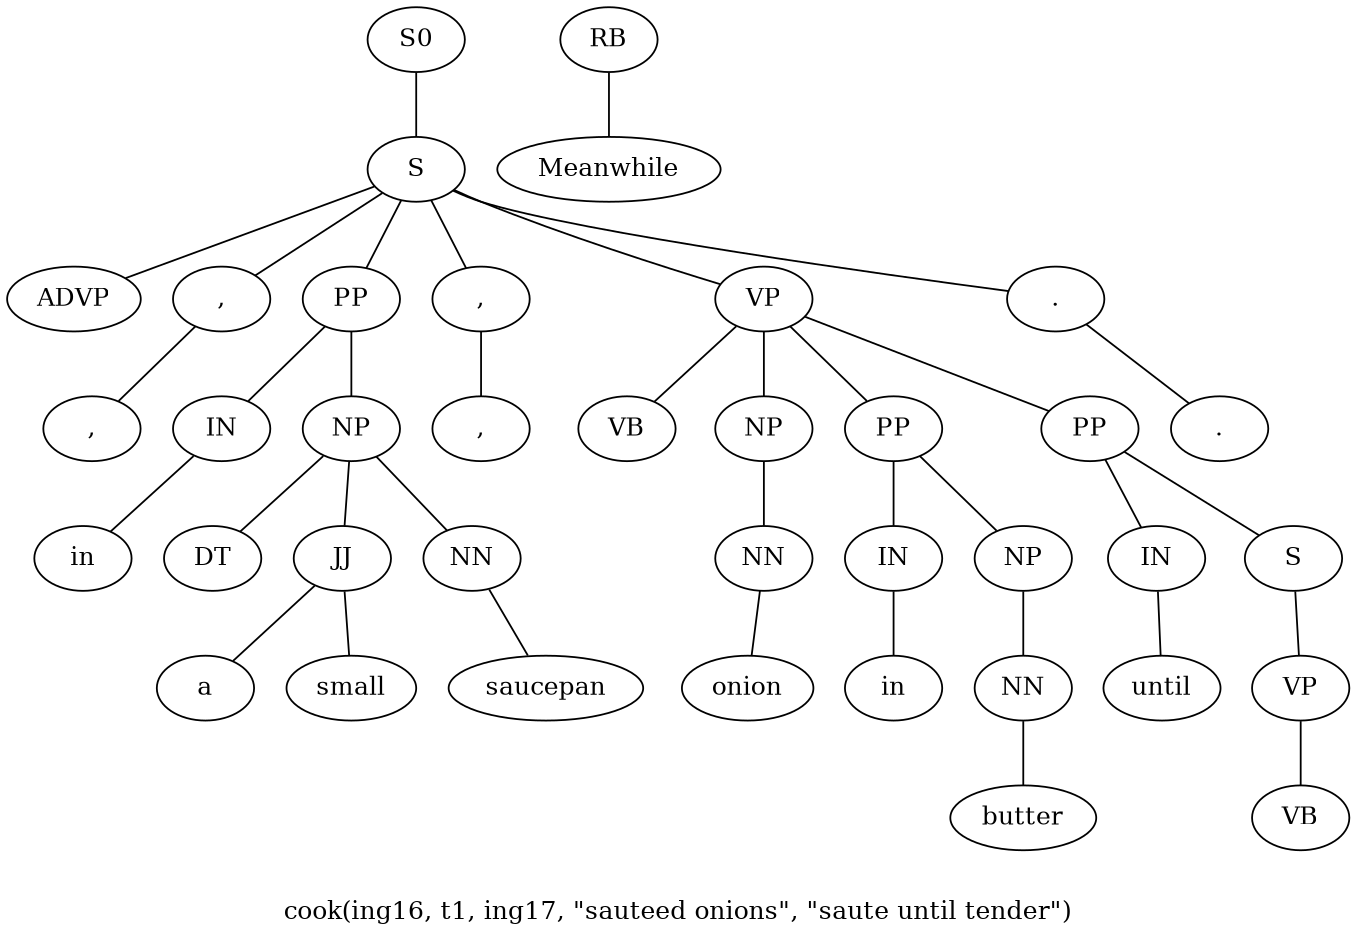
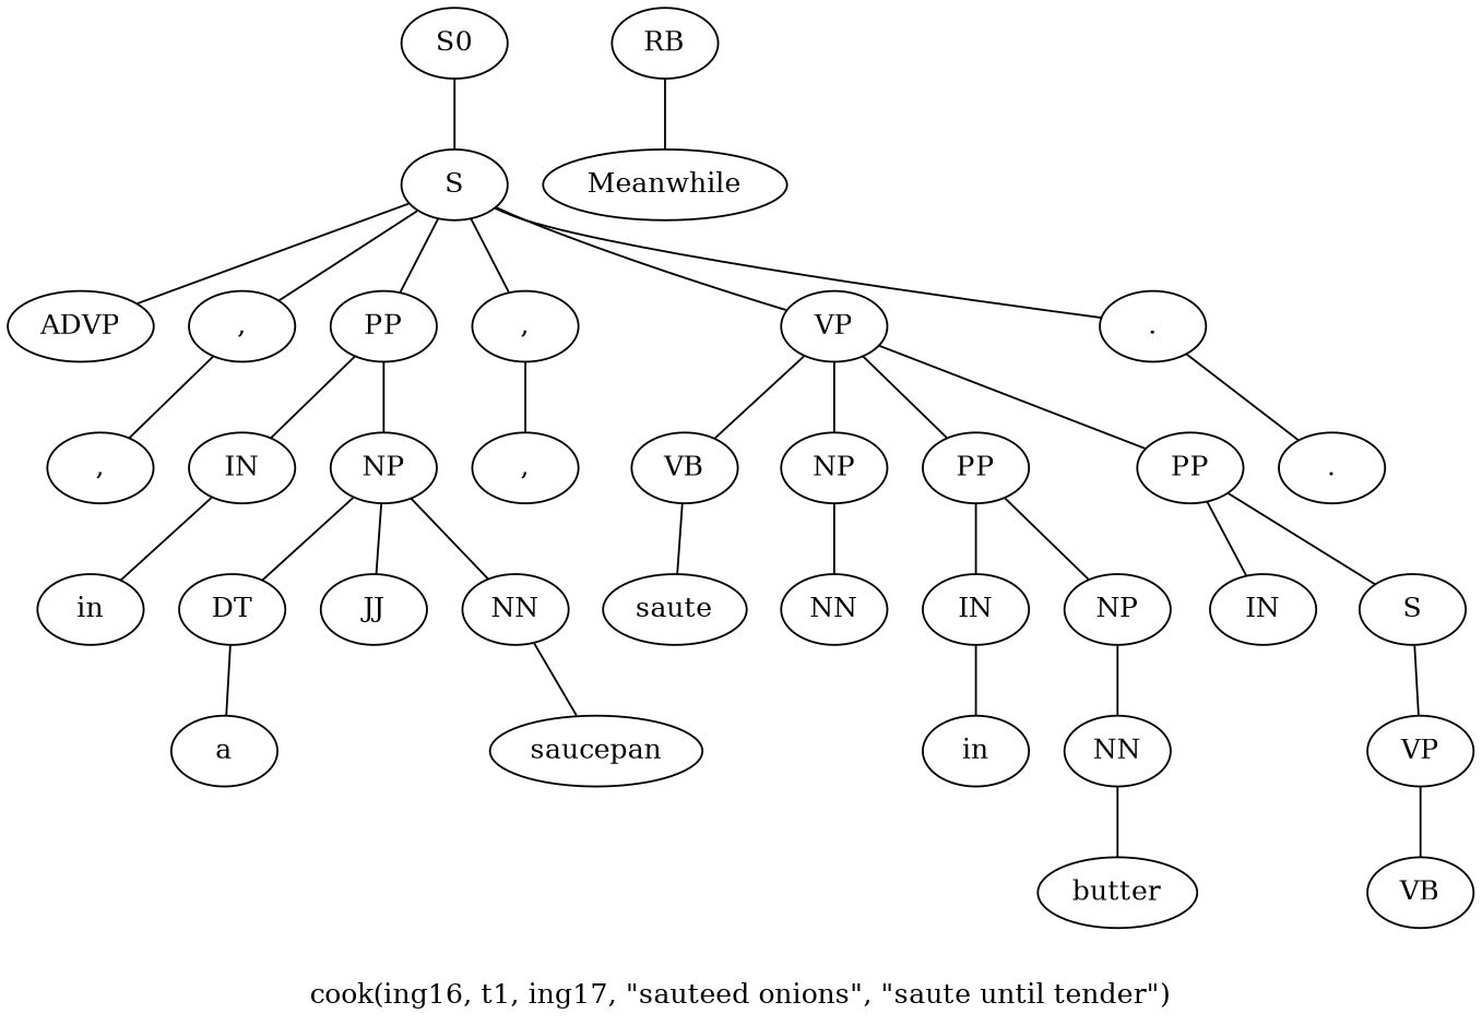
  graph {
    label="cook(ing16, t1, ing17, \"sauteed onions\", \"saute until tender\")"
    n1 [label=S0]
    n2 [label=S]
    n3 [label=ADVP]
    n4 [label=","]
    n5 [label=PP]
    n6 [label=","]
    n7 [label=VP]
    n8 [label="."]
    n9 [label=","]
    n10 [label=IN]
    n11 [label=NP]
    n12 [label=","]
    n13 [label=VB]
    n14 [label=NP]
    n15 [label=PP]
    n16 [label=PP]
    n17 [label="."]
    n18 [label=RB]
    n19 [label=Meanwhile]
    n20 [label=in]
    n21 [label=DT]
    n22 [label=JJ]
    n23 [label=NN]
    n24 [label=a]
-   n25 [label=small]
    n26 [label=saucepan]
+   n27 [label=saute]
    n28 [label=NN]
    n29 [label=IN]
    n30 [label=NP]
    n31 [label=IN]
    n32 [label=S]
-   n33 [label=onion]
    n34 [label=in]
    n35 [label=NN]
    n36 [label=butter]
-   n37 [label=until]
    n38 [label=VP]
    n39 [label=VB]
    n1 -- n2
    n2 -- n3
    n2 -- n4
    n2 -- n5
    n2 -- n6
    n2 -- n7
    n2 -- n8
    n4 -- n9
    n5 -- n10
    n5 -- n11
    n6 -- n12
    n7 -- n13
    n7 -- n14
    n7 -- n15
    n7 -- n16
    n8 -- n17
    n10 -- n20
    n11 -- n21
    n11 -- n22
    n11 -- n23
+   n13 -- n27
    n14 -- n28
    n15 -- n29
    n15 -- n30
    n16 -- n31
    n16 -- n32
    n18 -- n19
-   n22 -- n24
-   n22 -- n25
+   n21 -- n24
    n23 -- n26
-   n28 -- n33
    n29 -- n34
    n30 -- n35
-   n31 -- n37
    n32 -- n38
    n35 -- n36
    n38 -- n39
  }
